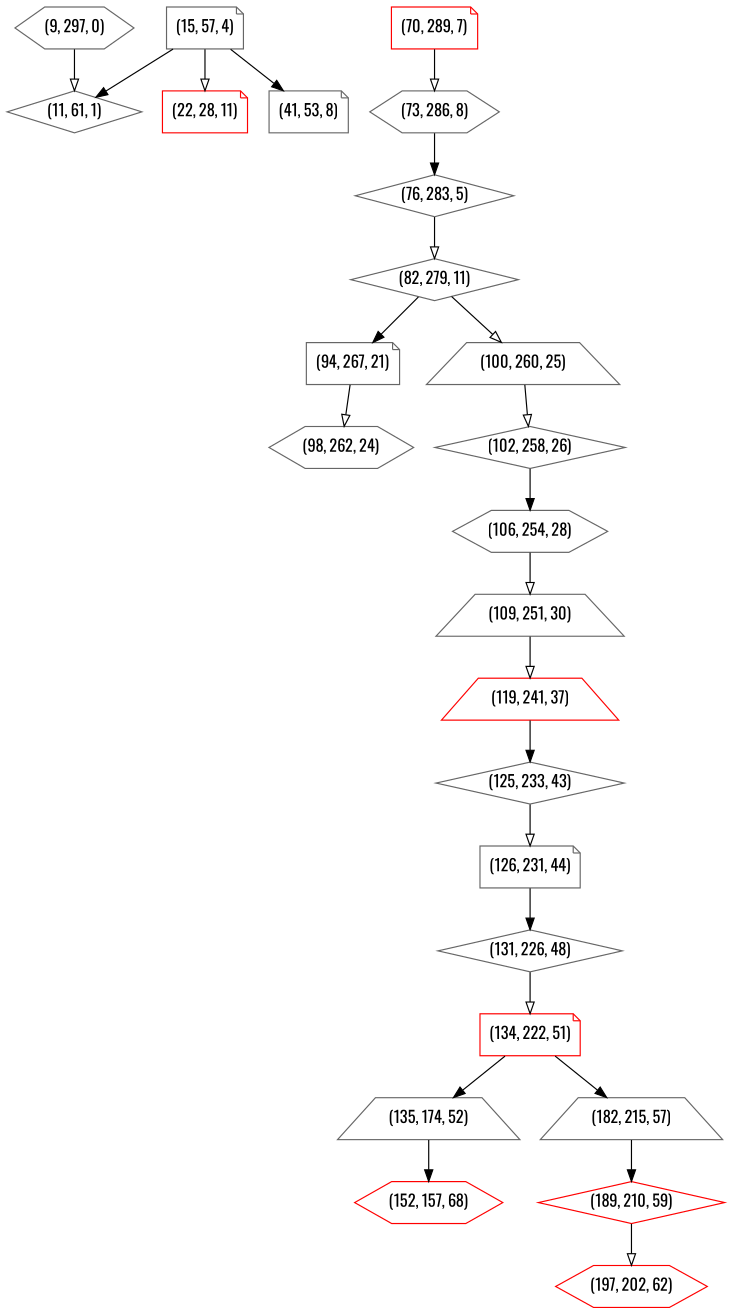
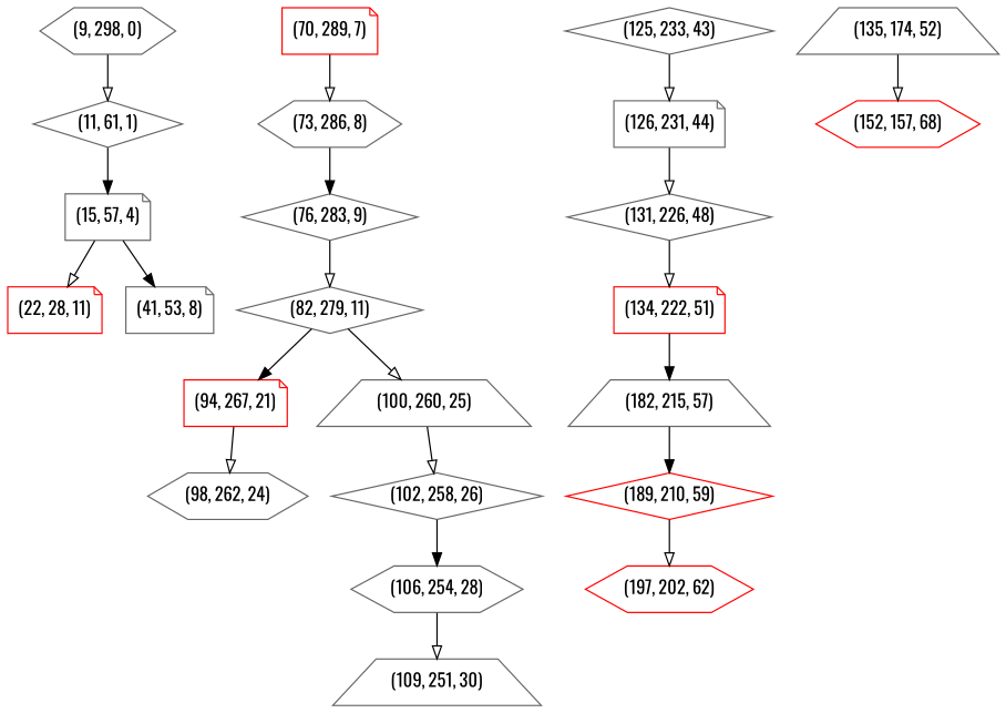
  digraph {
    fontname=Oswald
    node [color=gray40 fontname=Oswald shape=diamond]
    edge [arrowhead=onormal fontname=Oswald]
-   "(9, 298, 0)" [shape=hexagon label="(9, 297, 0)"]
+   "(9, 298, 0)" [shape=hexagon]
    "(11, 61, 1)"
    "(15, 57, 4)" [shape=note]
    "(70, 289, 7)" [color=red shape=note]
    "(73, 286, 8)" [shape=hexagon]
    "(22, 28, 11)" [color=red shape=note]
    "(41, 53, 8)" [shape=note]
-   "(76, 283, 9)" [label="(76, 283, 5)"]
+   "(76, 283, 9)"
    "(82, 279, 11)"
-   "(94, 267, 21)" [shape=note]
+   "(94, 267, 21)" [color=red shape=note]
    "(100, 260, 25)" [shape=trapezium]
    "(98, 262, 24)" [shape=hexagon]
    "(102, 258, 26)"
    "(106, 254, 28)" [shape=hexagon]
    "(109, 251, 30)" [shape=trapezium]
-   "(119, 241, 37)" [color=red shape=trapezium]
    "(125, 233, 43)"
    "(126, 231, 44)" [shape=note]
    "(131, 226, 48)"
    "(134, 222, 51)" [color=red shape=note]
    "(135, 174, 52)" [shape=trapezium]
    "(182, 215, 57)" [shape=trapezium]
    "(152, 157, 68)" [color=red shape=hexagon]
    "(189, 210, 59)" [color=red]
    "(197, 202, 62)" [color=red shape=hexagon]
    "(9, 298, 0)" -> "(11, 61, 1)"
-   "(15, 57, 4)" -> "(11, 61, 1)" [arrowhead=normal]
+   "(11, 61, 1)" -> "(15, 57, 4)" [arrowhead=normal]
    "(15, 57, 4)" -> "(22, 28, 11)"
    "(15, 57, 4)" -> "(41, 53, 8)" [arrowhead=normal]
    "(70, 289, 7)" -> "(73, 286, 8)"
    "(73, 286, 8)" -> "(76, 283, 9)" [arrowhead=normal]
    "(76, 283, 9)" -> "(82, 279, 11)"
    "(82, 279, 11)" -> "(94, 267, 21)" [arrowhead=normal]
    "(82, 279, 11)" -> "(100, 260, 25)"
    "(94, 267, 21)" -> "(98, 262, 24)"
    "(100, 260, 25)" -> "(102, 258, 26)"
    "(102, 258, 26)" -> "(106, 254, 28)" [arrowhead=normal]
    "(106, 254, 28)" -> "(109, 251, 30)"
-   "(109, 251, 30)" -> "(119, 241, 37)"
-   "(119, 241, 37)" -> "(125, 233, 43)" [arrowhead=normal]
    "(125, 233, 43)" -> "(126, 231, 44)"
-   "(126, 231, 44)" -> "(131, 226, 48)" [arrowhead=normal]
+   "(126, 231, 44)" -> "(131, 226, 48)"
    "(131, 226, 48)" -> "(134, 222, 51)"
-   "(134, 222, 51)" -> "(135, 174, 52)" [arrowhead=normal]
    "(134, 222, 51)" -> "(182, 215, 57)" [arrowhead=normal]
-   "(135, 174, 52)" -> "(152, 157, 68)" [arrowhead=normal]
+   "(135, 174, 52)" -> "(152, 157, 68)"
    "(182, 215, 57)" -> "(189, 210, 59)" [arrowhead=normal]
    "(189, 210, 59)" -> "(197, 202, 62)"
  }
